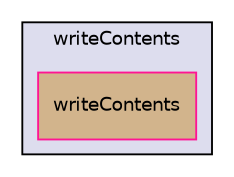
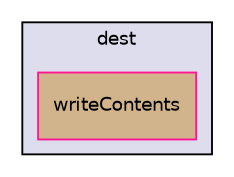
  digraph {
    compound=true
    n1 [fillcolor=tan fontname=Helvetica fontsize=10 label=writeContents pencolor=black shape=box style=filled color=deeppink]
    subgraph cluster_1 {
      bgcolor="#ddddee"
      fontname=Helvetica
      fontsize=10
-     label=writeContents
+     label=dest
      pencolor=black
      n1
    }
  }
